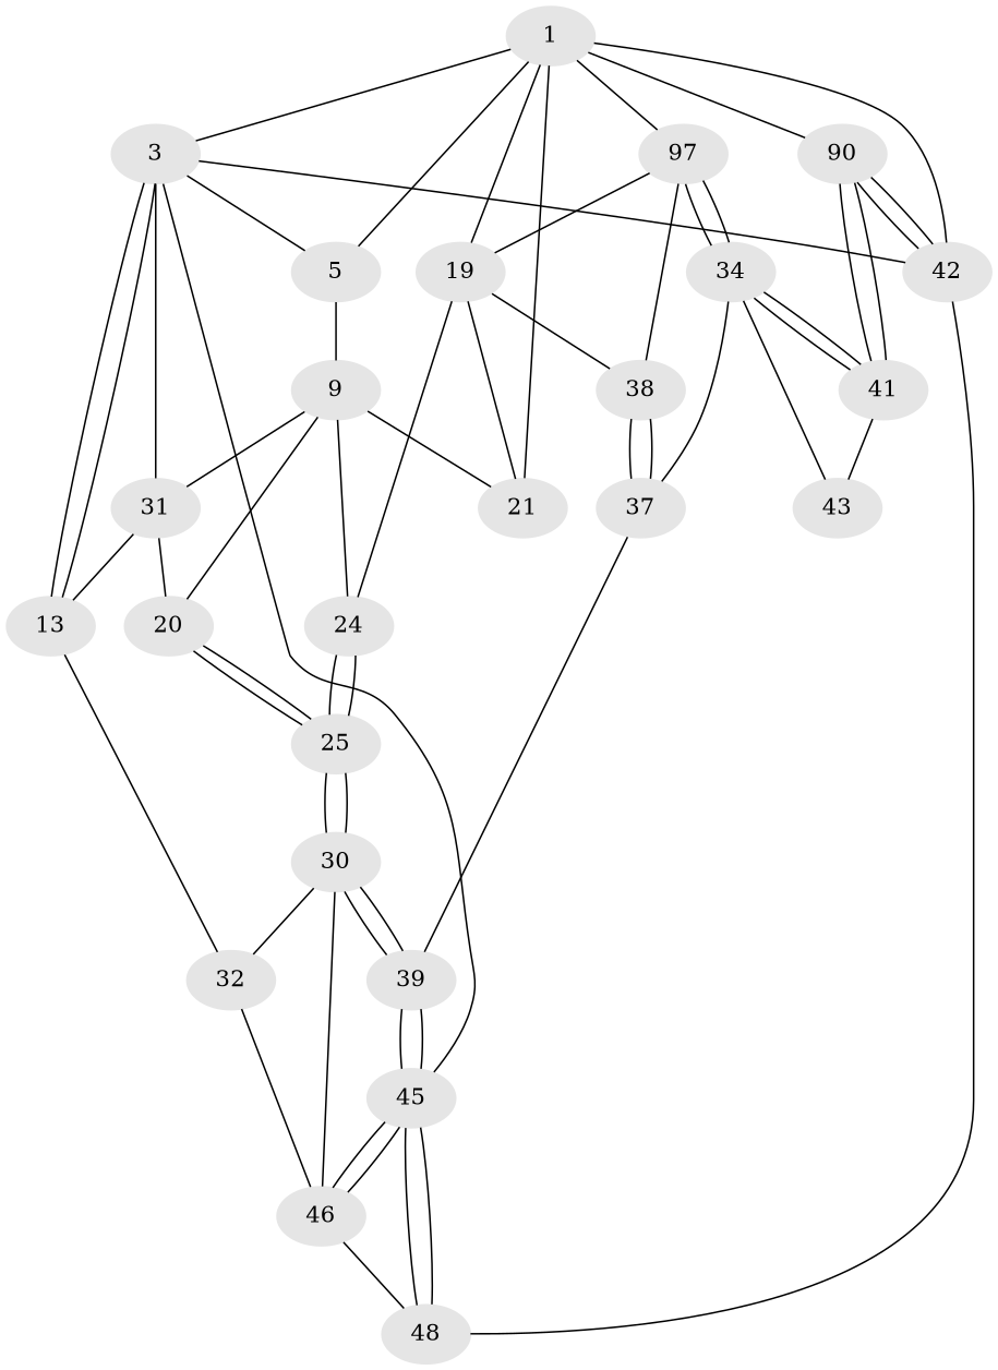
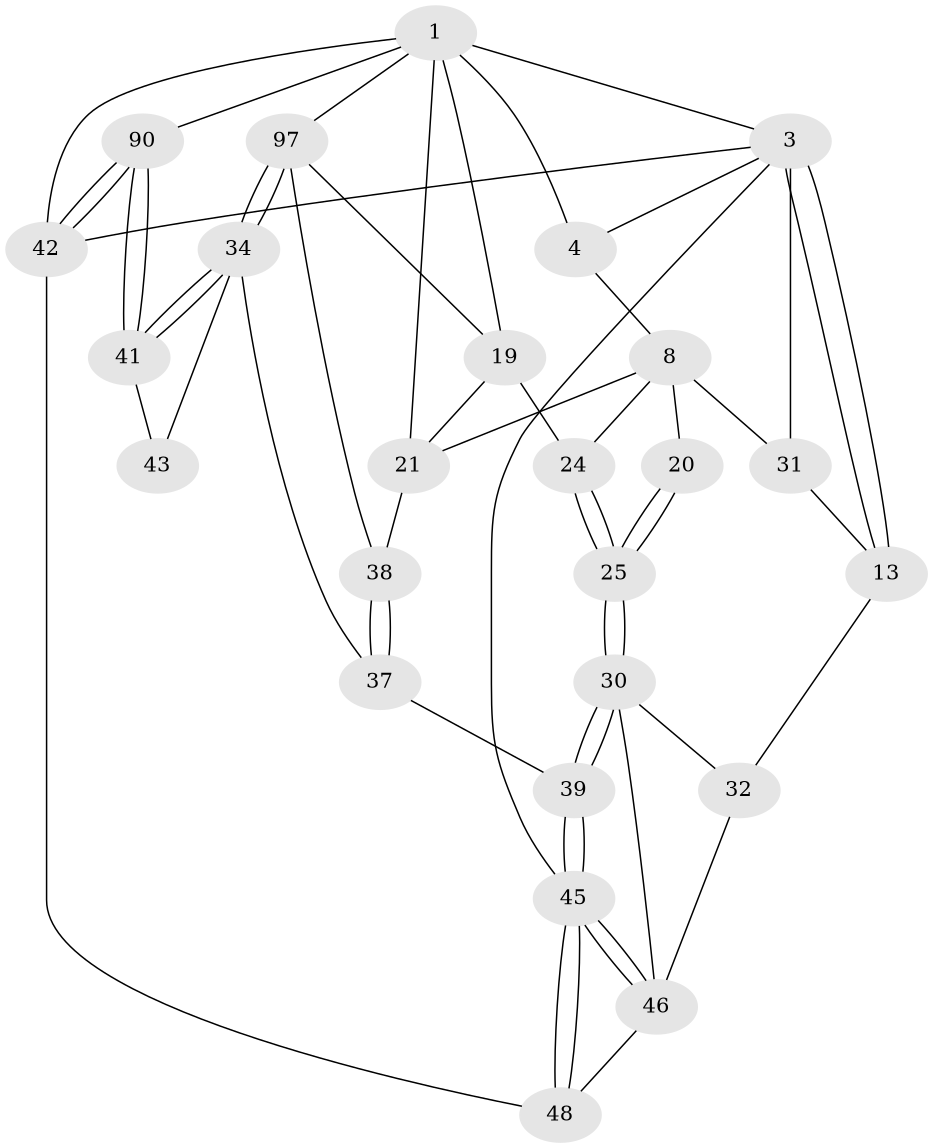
  graph {
    node [color=gray90 style=filled]
    1 [super="+2+6"]
    3 [super="+4+51"]
-   5 [super="+8"]
+   5 [super="+8" label=4]
    n4 [label=97 super="+18"]
    19 [super="+23"]
    21
    n7 [label=90]
    42 [super="+55"]
    n9 [label=31 super="+15"]
    13 [super="+33+14"]
    45
-   9 [super="+10+22"]
+   9 [super="+10+22" label=8]
    n13 [label=38 super="+29"]
    34 [super="+35"]
    24
    41
    48 [super="+53"]
    20
    32
    46 [super="+49"]
    25
    37 [super="+38"]
    43 [super="+52+44"]
    30 [super="+31"]
    39
    1 -- 3
    1 -- 5
    1 -- n4
    1 -- 19
    1 -- 21
    1 -- n7
    1 -- 42
    3 -- 5
    3 -- 42
    3 -- n9
    3 -- 13 [weight=3]
    3 -- 13
    3 -- 45
    5 -- 9
    n4 -- 19
    n4 -- n13
    n4 -- 34 [weight=2]
    n4 -- 34
    19 -- 21
-   19 -- n13
+   21 -- n13
    19 -- 24
    n7 -- 42
    n7 -- 42
    n7 -- 41
    n7 -- 41
    42 -- 48
    n9 -- 13
-   n9 -- 20
    13 -- 32
    45 -- 48
    45 -- 48
    45 -- 46
    45 -- 46
    9 -- 21
    9 -- n9
    9 -- 24
    9 -- 20
    n13 -- 37 [weight=2]
    n13 -- 37
    34 -- 41
    34 -- 41
    34 -- 37
    34 -- 43
    24 -- 25
    24 -- 25
    41 -- 43
    20 -- 25
    20 -- 25
    32 -- 46
    46 -- 48
    25 -- 30
    25 -- 30
    37 -- 39
    30 -- 32
    30 -- 46
    30 -- 39
    30 -- 39
    39 -- 45
    39 -- 45
  }
